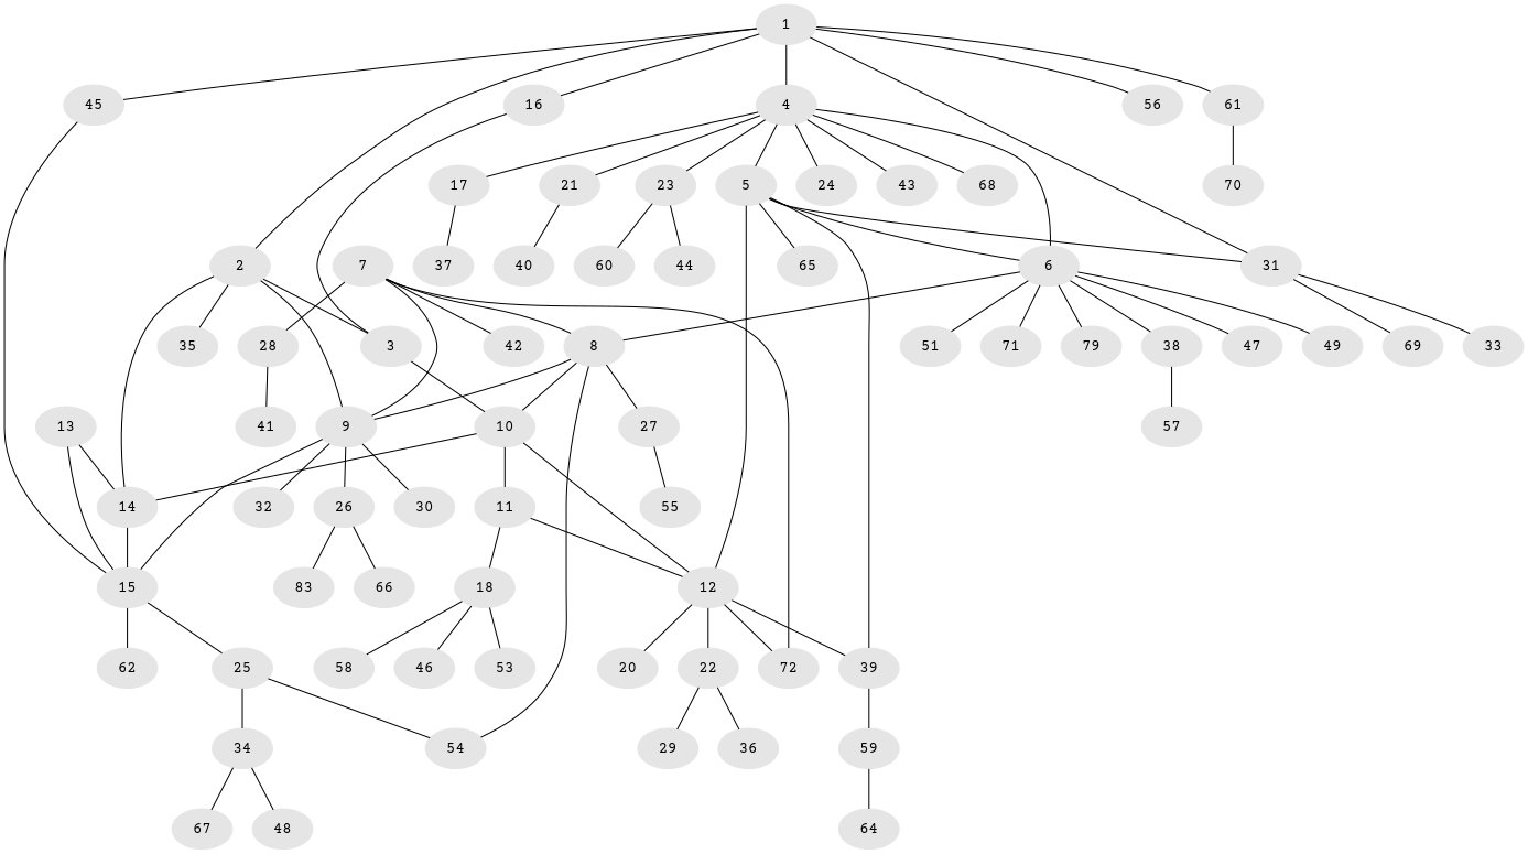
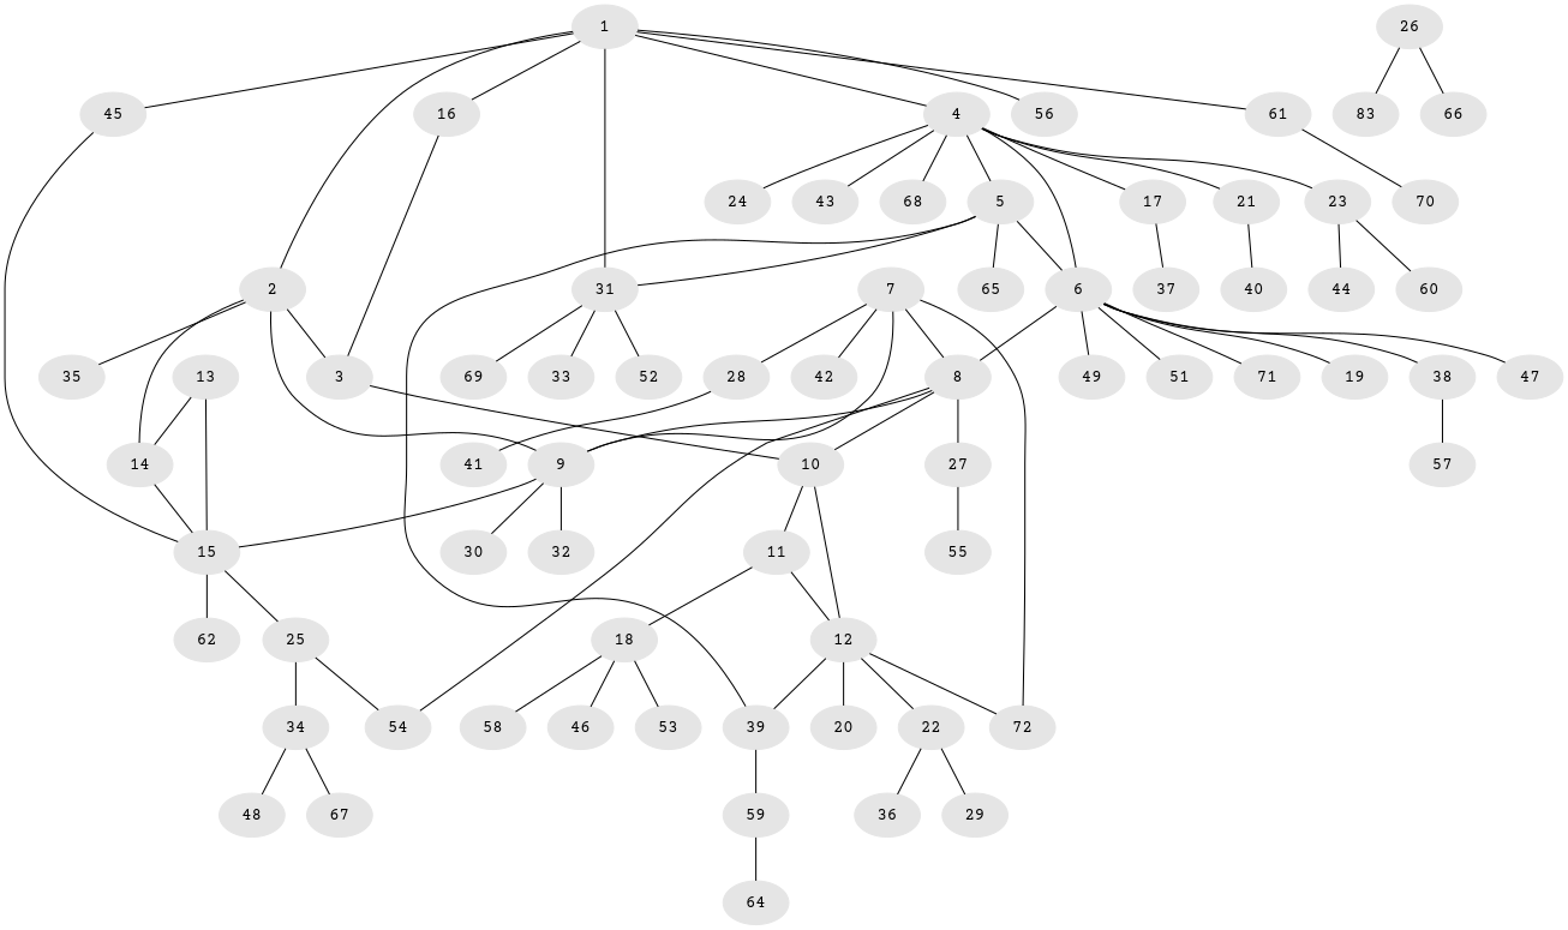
  graph {
    fontname="Courier Prime"
    node [color=gray90 fontname="Courier Prime" style=filled]
    edge [fontname="Courier Prime"]
    1
    2
    4
    16
    31
    45
    56
    61
    3
    9
    14
    35
    10
    5
    6
    17
    21
    23
    24
    43
    68
    33
+   52
    69
    15
    70
    26
    30
    32
    12
    11
    39
    65
    8
-   19 [label=79]
+   19
    38
    47
    49
    51
    71
    37
    40
    44
    60
    72
    20
    22
    25
    62
    59
    27
    54
    57
    7
    28
    42
    41
    55
    n59 [label=83]
    66
    18
    46
    53
    58
    29
    36
    13
    34
    48
    67
    64
    1 -- 2
    1 -- 4
    1 -- 16
    1 -- 31
    1 -- 45
    1 -- 56
    1 -- 61
    2 -- 3
    2 -- 9
    2 -- 14
    2 -- 35
    4 -- 5
    4 -- 6
    4 -- 17
    4 -- 21
    4 -- 23
    4 -- 24
    4 -- 43
    4 -- 68
    16 -- 3
    31 -- 33
+   31 -- 52
    31 -- 69
    45 -- 15
    61 -- 70
    3 -- 10
    9 -- 15
-   9 -- 26
    9 -- 30
    9 -- 32
    14 -- 15
-   10 -- 14
    10 -- 12
    10 -- 11
    5 -- 31
    5 -- 6
-   5 -- 12
    5 -- 39
    5 -- 65
    6 -- 8
    6 -- 19
    6 -- 38
    6 -- 47
    6 -- 49
    6 -- 51
    6 -- 71
    17 -- 37
    21 -- 40
    23 -- 44
    23 -- 60
    15 -- 25
    15 -- 62
    26 -- n59
    26 -- 66
    12 -- 39
    12 -- 72
    12 -- 20
    12 -- 22
    11 -- 12
    11 -- 18
    39 -- 59
    8 -- 9
    8 -- 10
    8 -- 27
    8 -- 54
    38 -- 57
    22 -- 29
    22 -- 36
    25 -- 54
    25 -- 34
    59 -- 64
    27 -- 55
    7 -- 9
    7 -- 8
    7 -- 72
    7 -- 28
    7 -- 42
    28 -- 41
    18 -- 46
    18 -- 53
    18 -- 58
    13 -- 14
    13 -- 15
    34 -- 48
    34 -- 67
  }
